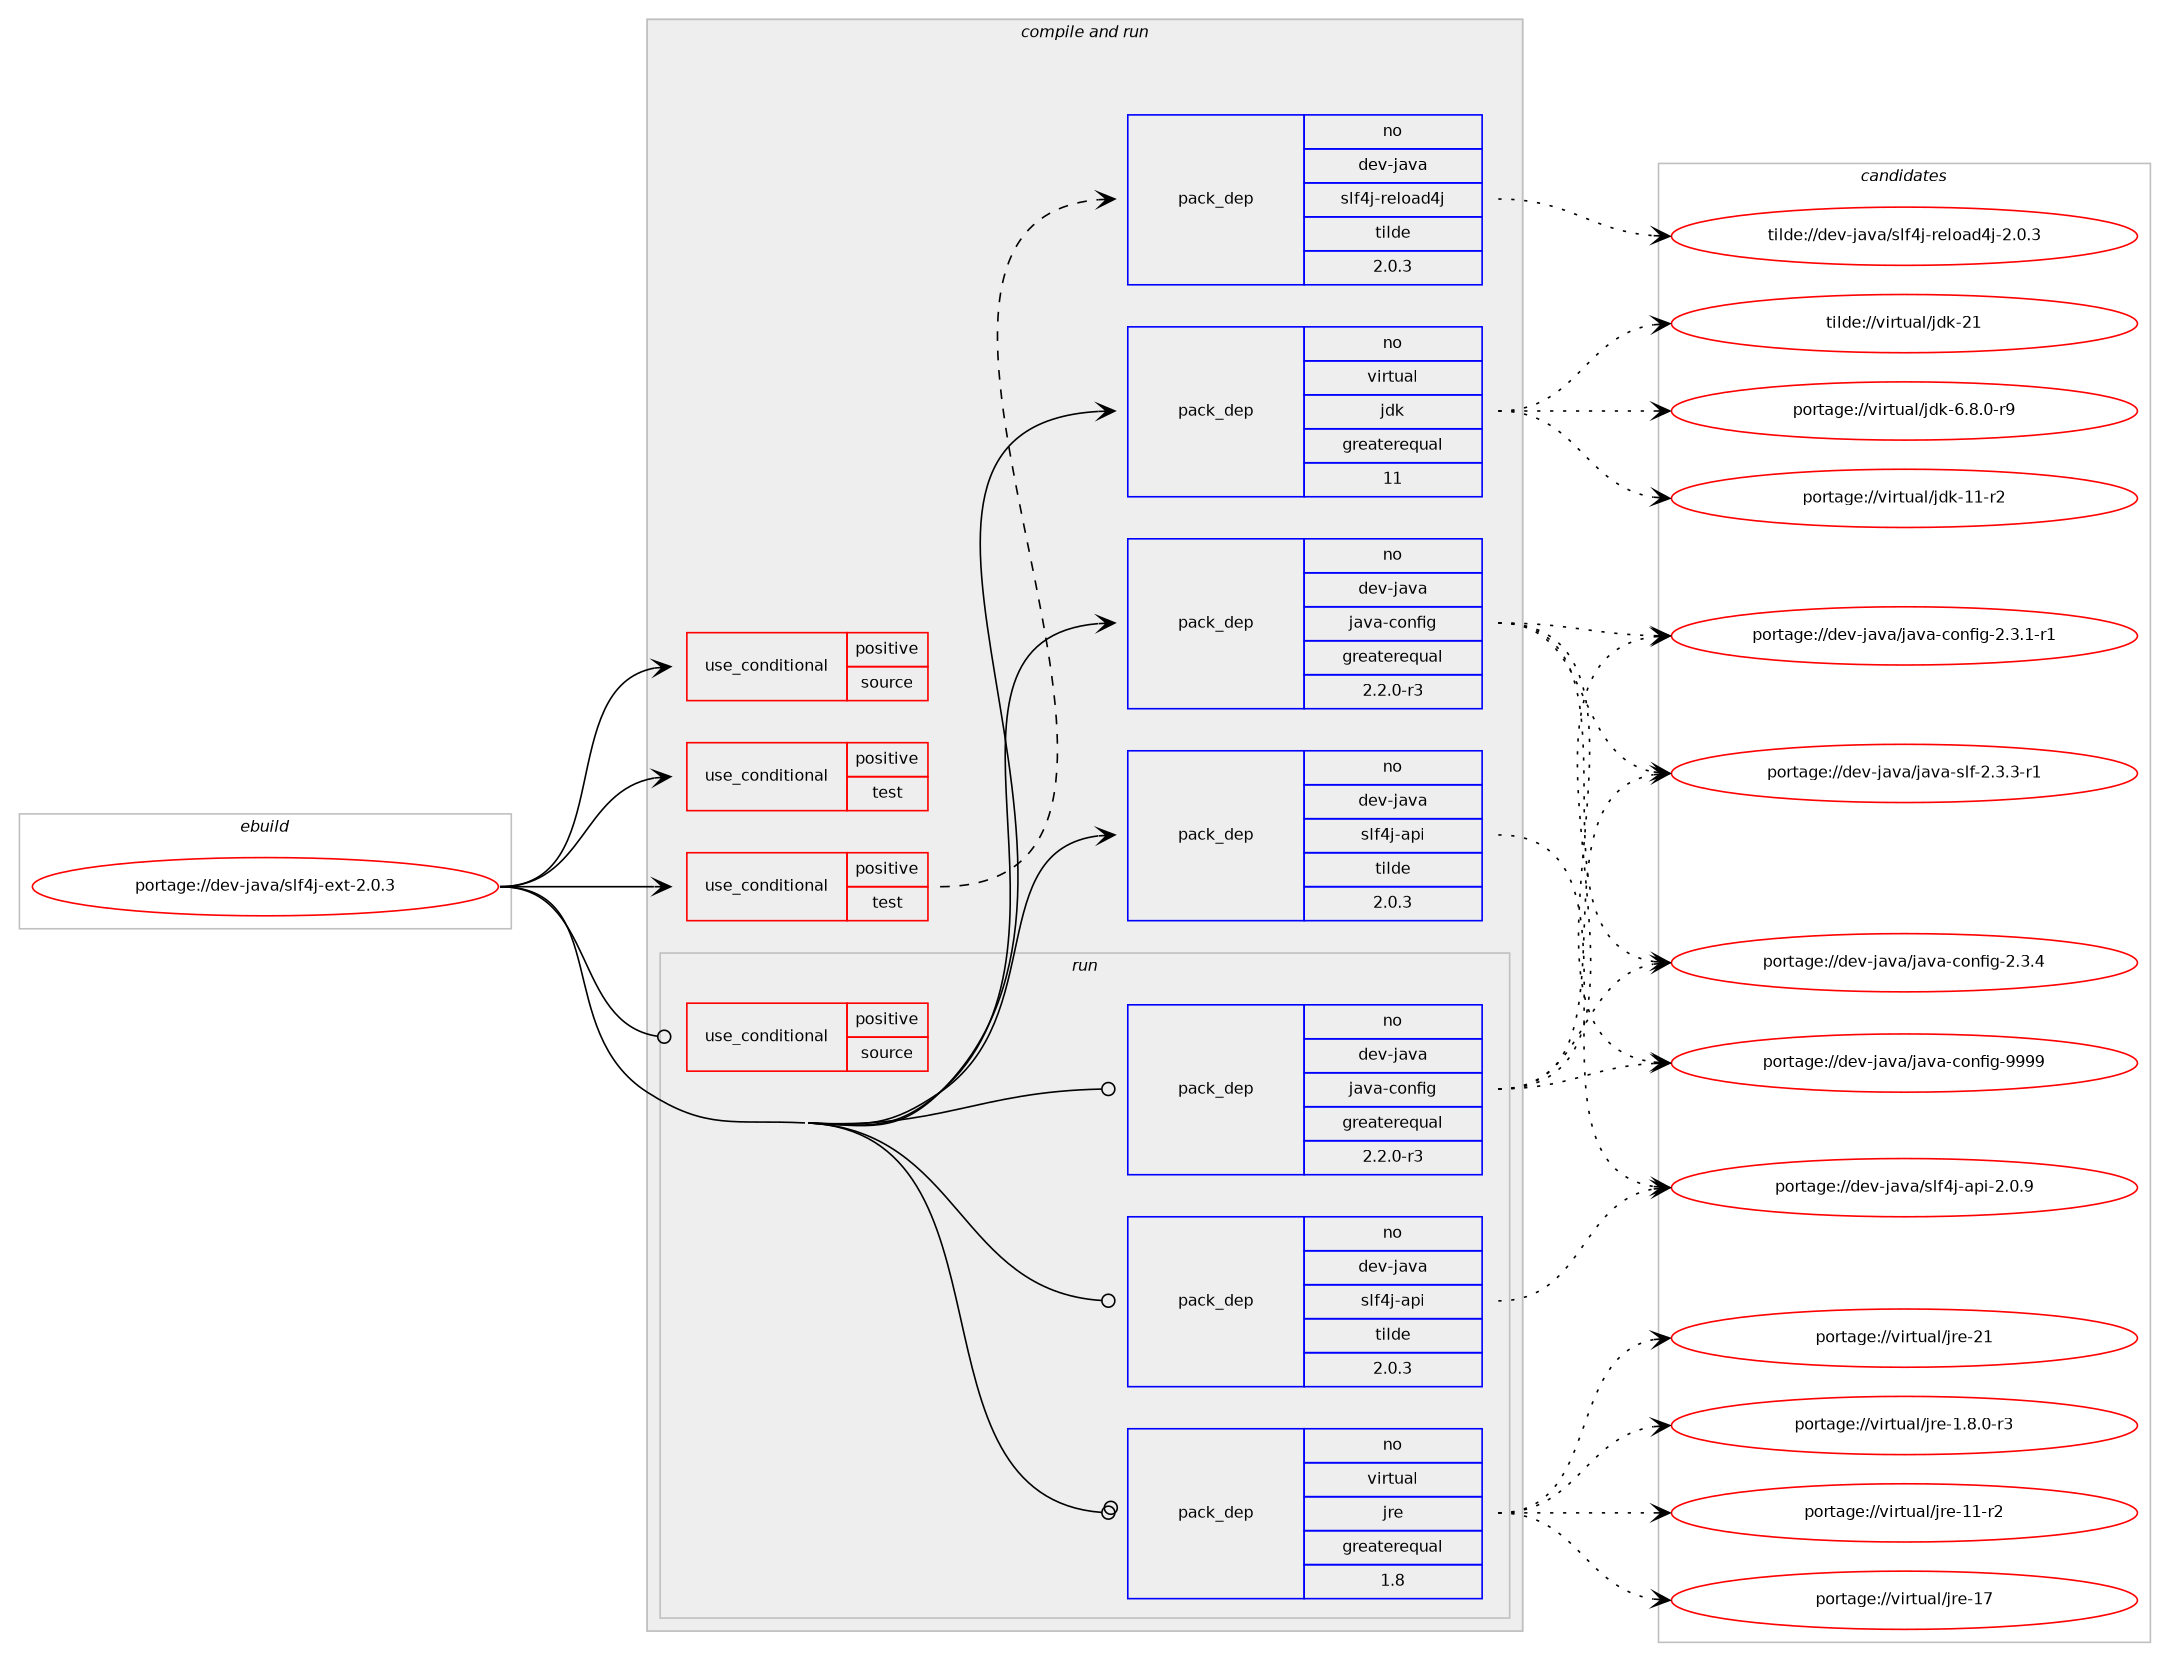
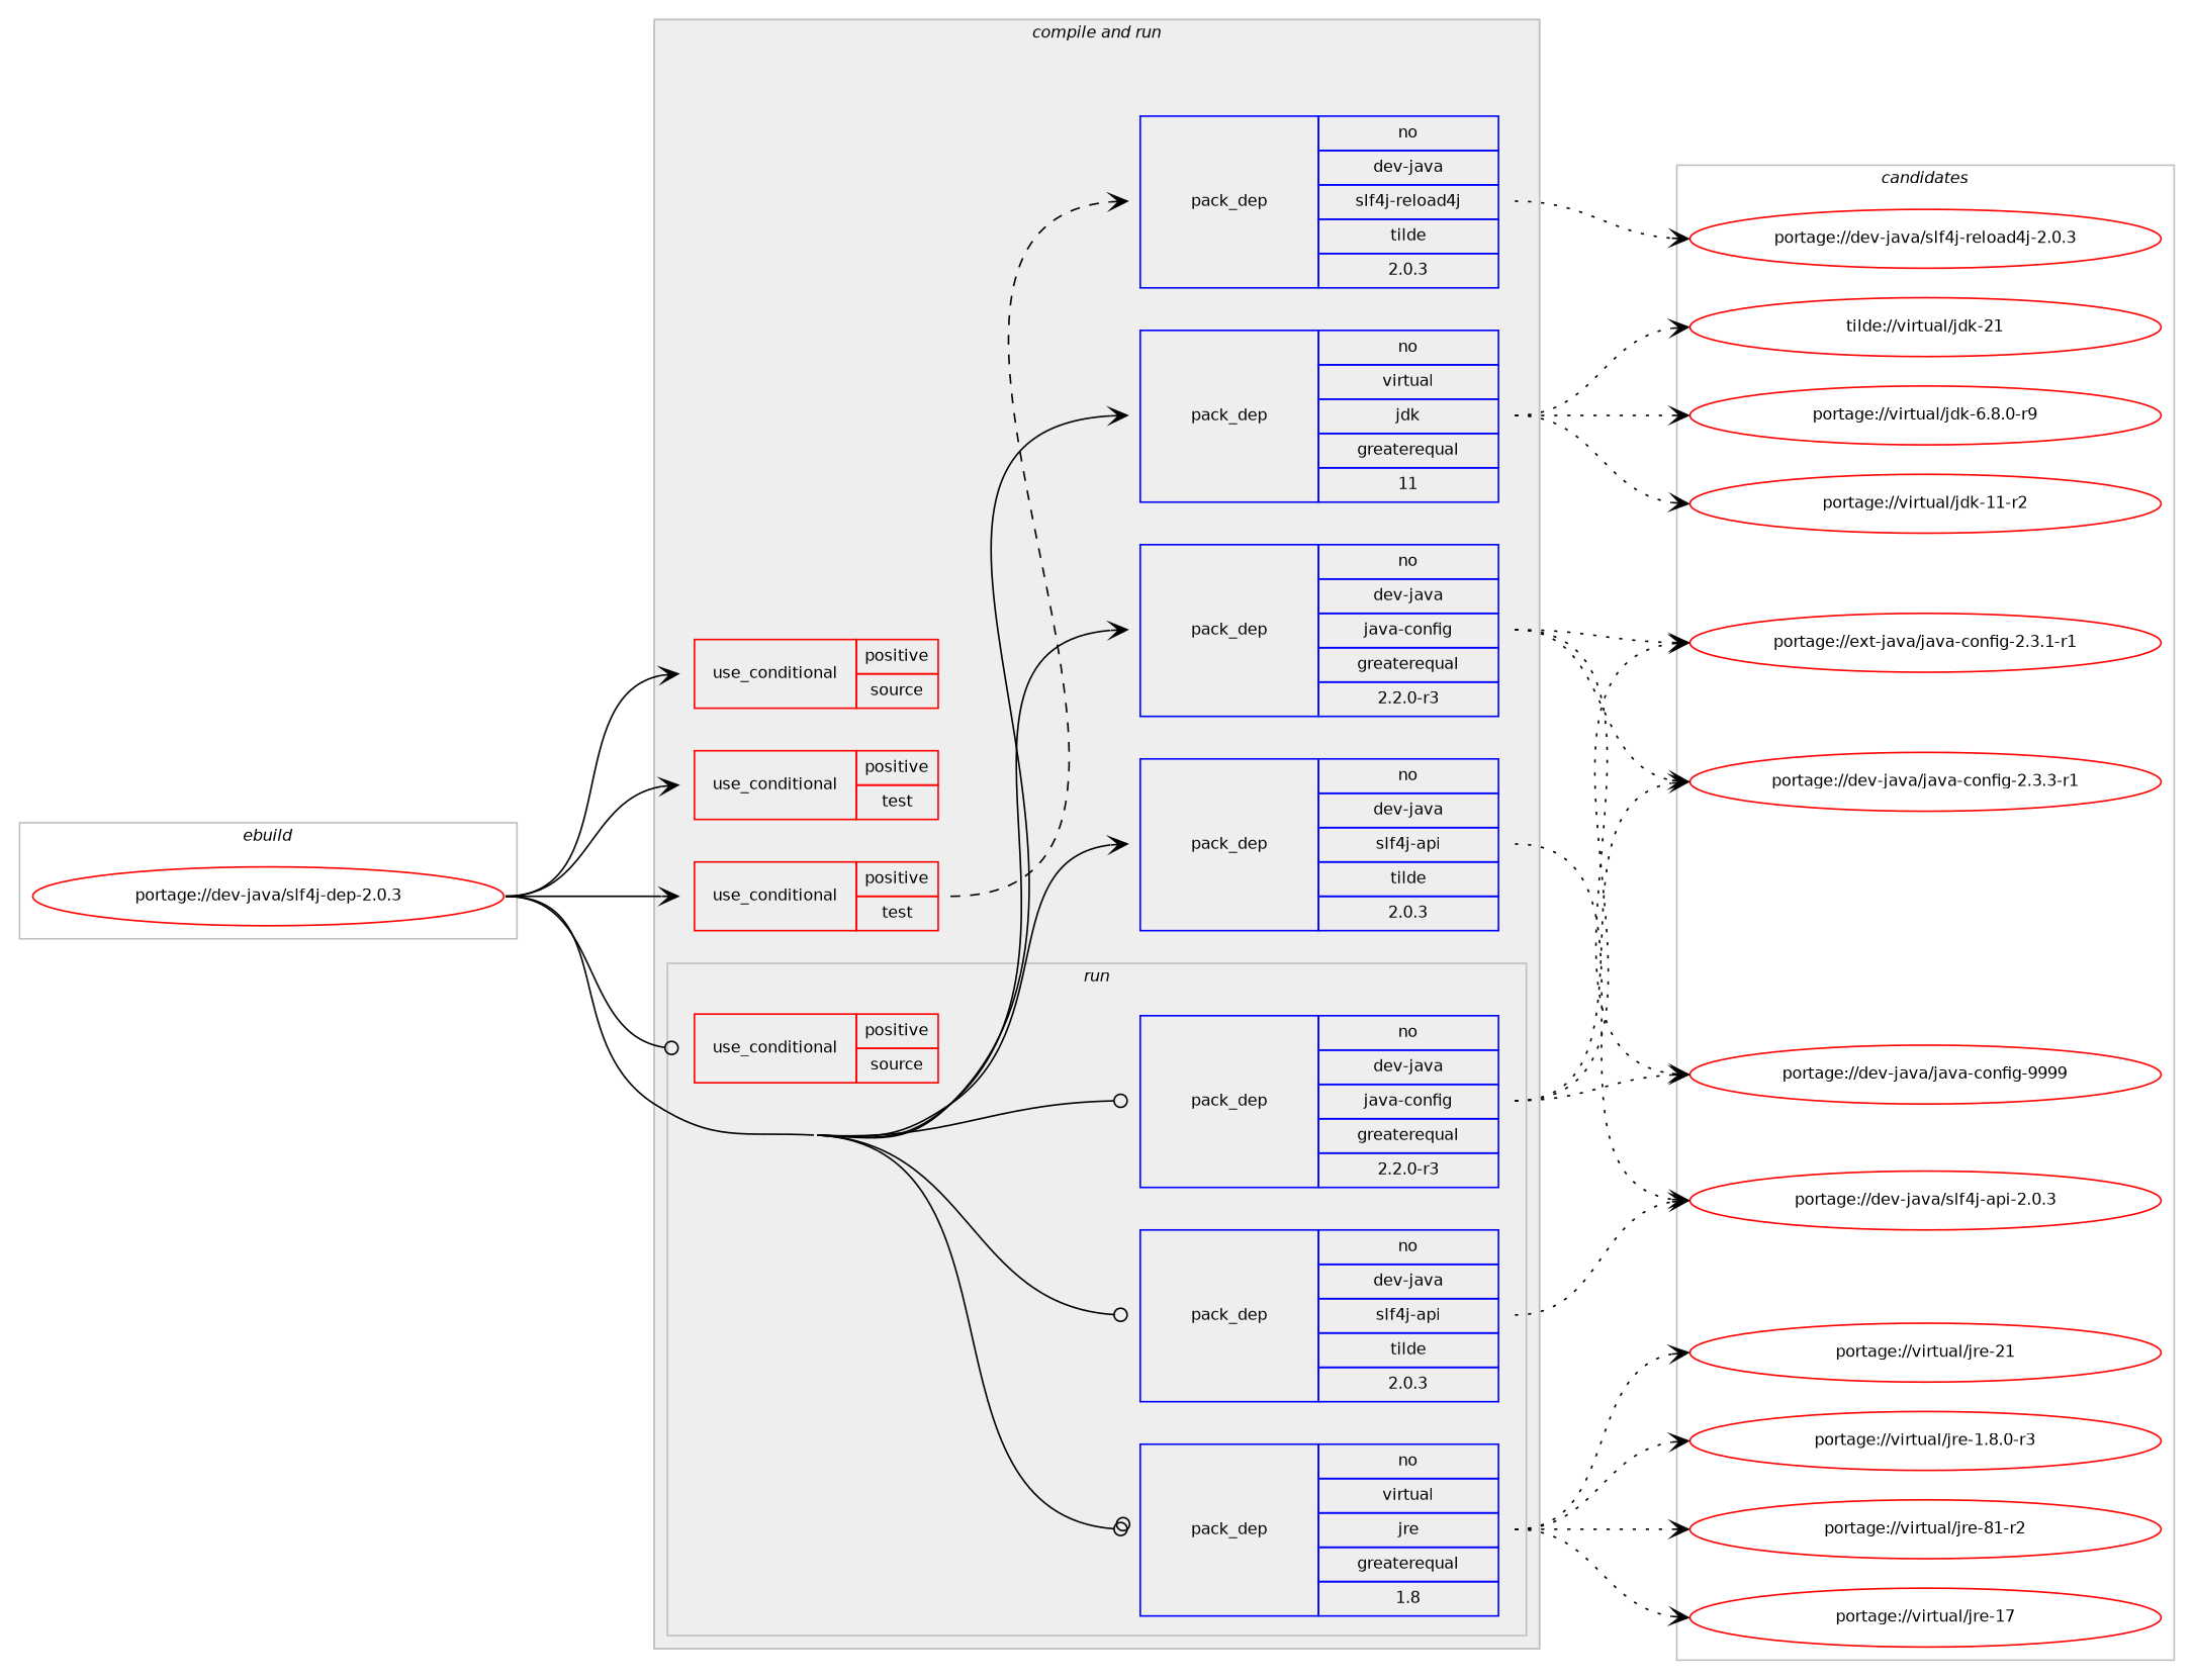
  digraph {
    compound=true
    concentrate=true
    fontname=Helvetica
    fontsize=10
    newrank=true
    rankdir=LR
    ranksep=1.5
    node [color=red fontname=Helvetica fontsize=10]
    edge [arrowhead=vee headport=w style=dotted tailport=e weight=100]
-   n1 [label="portage://dev-java/slf4j-ext-2.0.3" width=4]
+   n1 [label="portage://dev-java/slf4j-dep-2.0.3" width=4]
    n2 [label=<<TABLE BORDER="0" CELLBORDER="1" CELLSPACING="0" CELLPADDING="4"><TR><TD ROWSPAN="3" CELLPADDING="10">use_conditional</TD></TR><TR><TD>positive</TD></TR><TR><TD>source</TD></TR></TABLE>> shape=none]
    n3 [label=<<TABLE BORDER="0" CELLBORDER="1" CELLSPACING="0" CELLPADDING="4"><TR><TD ROWSPAN="3" CELLPADDING="10">use_conditional</TD></TR><TR><TD>positive</TD></TR><TR><TD>test</TD></TR></TABLE>> shape=none]
    n4 [color=blue label=<<TABLE BORDER="0" CELLBORDER="1" CELLSPACING="0" CELLPADDING="4" WIDTH="220"><TR><TD ROWSPAN="6" CELLPADDING="30">pack_dep</TD></TR><TR><TD WIDTH="110">no</TD></TR><TR><TD>dev-java</TD></TR><TR><TD>slf4j-reload4j</TD></TR><TR><TD>tilde</TD></TR><TR><TD>2.0.3</TD></TR></TABLE>> shape=none]
    n5 [label=<<TABLE BORDER="0" CELLBORDER="1" CELLSPACING="0" CELLPADDING="4"><TR><TD ROWSPAN="3" CELLPADDING="10">use_conditional</TD></TR><TR><TD>positive</TD></TR><TR><TD>test</TD></TR></TABLE>> shape=none]
    n6 [color=blue label=<<TABLE BORDER="0" CELLBORDER="1" CELLSPACING="0" CELLPADDING="4" WIDTH="220"><TR><TD ROWSPAN="6" CELLPADDING="30">pack_dep</TD></TR><TR><TD WIDTH="110">no</TD></TR><TR><TD>dev-java</TD></TR><TR><TD>java-config</TD></TR><TR><TD>greaterequal</TD></TR><TR><TD>2.2.0-r3</TD></TR></TABLE>> shape=none]
    n7 [color=blue label=<<TABLE BORDER="0" CELLBORDER="1" CELLSPACING="0" CELLPADDING="4" WIDTH="220"><TR><TD ROWSPAN="6" CELLPADDING="30">pack_dep</TD></TR><TR><TD WIDTH="110">no</TD></TR><TR><TD>dev-java</TD></TR><TR><TD>slf4j-api</TD></TR><TR><TD>tilde</TD></TR><TR><TD>2.0.3</TD></TR></TABLE>> shape=none]
    n8 [color=blue label=<<TABLE BORDER="0" CELLBORDER="1" CELLSPACING="0" CELLPADDING="4" WIDTH="220"><TR><TD ROWSPAN="6" CELLPADDING="30">pack_dep</TD></TR><TR><TD WIDTH="110">no</TD></TR><TR><TD>virtual</TD></TR><TR><TD>jdk</TD></TR><TR><TD>greaterequal</TD></TR><TR><TD>11</TD></TR></TABLE>> shape=none]
    n9 [label=<<TABLE BORDER="0" CELLBORDER="1" CELLSPACING="0" CELLPADDING="4"><TR><TD ROWSPAN="3" CELLPADDING="10">use_conditional</TD></TR><TR><TD>positive</TD></TR><TR><TD>source</TD></TR></TABLE>> shape=none]
    n10 [color=blue label=<<TABLE BORDER="0" CELLBORDER="1" CELLSPACING="0" CELLPADDING="4" WIDTH="220"><TR><TD ROWSPAN="6" CELLPADDING="30">pack_dep</TD></TR><TR><TD WIDTH="110">no</TD></TR><TR><TD>dev-java</TD></TR><TR><TD>java-config</TD></TR><TR><TD>greaterequal</TD></TR><TR><TD>2.2.0-r3</TD></TR></TABLE>> shape=none]
    n11 [color=blue label=<<TABLE BORDER="0" CELLBORDER="1" CELLSPACING="0" CELLPADDING="4" WIDTH="220"><TR><TD ROWSPAN="6" CELLPADDING="30">pack_dep</TD></TR><TR><TD WIDTH="110">no</TD></TR><TR><TD>dev-java</TD></TR><TR><TD>slf4j-api</TD></TR><TR><TD>tilde</TD></TR><TR><TD>2.0.3</TD></TR></TABLE>> shape=none]
    n12 [color=blue label=<<TABLE BORDER="0" CELLBORDER="1" CELLSPACING="0" CELLPADDING="4" WIDTH="220"><TR><TD ROWSPAN="6" CELLPADDING="30">pack_dep</TD></TR><TR><TD WIDTH="110">no</TD></TR><TR><TD>virtual</TD></TR><TR><TD>jre</TD></TR><TR><TD>greaterequal</TD></TR><TR><TD>1.8</TD></TR></TABLE>> shape=none]
-   n13 [label="tilde://dev-java/slf4j-reload4j-2.0.3" width=4]
-   n14 [label="portage://dev-java/java-config-2.3.1-r1" width=4]
-   n15 [label="portage://dev-java/java-slf-2.3.3-r1" width=4]
-   n16 [label="portage://dev-java/java-config-2.3.4" width=4]
+   n13 [label="portage://dev-java/slf4j-reload4j-2.0.3" width=4]
+   n14 [label="portage://ext-java/java-config-2.3.1-r1" width=4]
+   n15 [label="portage://dev-java/java-config-2.3.3-r1" width=4]
    n17 [label="portage://dev-java/java-config-9999" width=4]
-   n18 [label="portage://dev-java/slf4j-api-2.0.9" width=4]
+   n18 [label="portage://dev-java/slf4j-api-2.0.3" width=4]
    n19 [label="portage://virtual/jdk-6.8.0-r9" width=4]
    n20 [label="portage://virtual/jdk-11-r2" width=4]
    n21 [label="tilde://virtual/jdk-21" width=4]
    n22 [label="portage://virtual/jre-1.8.0-r3" width=4]
-   n23 [label="portage://virtual/jre-11-r2" width=4]
+   n23 [label="portage://virtual/jre-81-r2" width=4]
    n24 [label="portage://virtual/jre-17" width=4]
    n25 [label="portage://virtual/jre-21" width=4]
    subgraph cluster_1 {
      color=gray
      label=<<i>ebuild</i>>
      rank=same
      n1
    }
    subgraph cluster_2 {
      color=gray
      label=<<i>dependencies</i>>
      subgraph cluster_3 {
        color=gray
        fillcolor="#eeeeee"
        label=<<i>compile</i>>
        style=filled
        subgraph sub_4 {
          color=gray
          fillcolor="#eeeeee"
          label=<<i>compile</i>>
          style=filled
          n2
        }
        subgraph sub_5 {
          color=gray
          fillcolor="#eeeeee"
          label=<<i>compile</i>>
          style=filled
          n3
        }
        subgraph sub_6 {
          color=gray
          fillcolor="#eeeeee"
          label=<<i>compile</i>>
          style=filled
          n5
          subgraph sub_7 {
            color=gray
            fillcolor="#eeeeee"
            label=<<i>compile</i>>
            style=filled
            n4
          }
        }
        subgraph sub_8 {
          color=gray
          fillcolor="#eeeeee"
          label=<<i>compile</i>>
          style=filled
          n6
        }
        subgraph sub_9 {
          color=gray
          fillcolor="#eeeeee"
          label=<<i>compile</i>>
          style=filled
          n7
        }
        subgraph sub_10 {
          color=gray
          fillcolor="#eeeeee"
          label=<<i>compile</i>>
          style=filled
          n8
        }
      }
      subgraph cluster_11 {
        color=gray
        fillcolor="#eeeeee"
        label=<<i>compile and run</i>>
        style=filled
      }
      subgraph cluster_12 {
        color=gray
        fillcolor="#eeeeee"
        label=<<i>run</i>>
        style=filled
        subgraph sub_13 {
          color=gray
          fillcolor="#eeeeee"
          label=<<i>run</i>>
          style=filled
          n9
        }
        subgraph sub_14 {
          color=gray
          fillcolor="#eeeeee"
          label=<<i>run</i>>
          style=filled
          n10
        }
        subgraph sub_15 {
          color=gray
          fillcolor="#eeeeee"
          label=<<i>run</i>>
          style=filled
          n11
        }
        subgraph sub_16 {
          color=gray
          fillcolor="#eeeeee"
          label=<<i>run</i>>
          style=filled
          n12
        }
      }
    }
    subgraph cluster_17 {
      color=gray
      label=<<i>candidates</i>>
      rank=same
      subgraph sub_18 {
        color=black
        label=<<i>candidates</i>>
        nodesep=1
        rank=same
        n13
      }
      subgraph sub_19 {
        color=black
        label=<<i>candidates</i>>
        nodesep=1
        rank=same
        n14
        n15
-       n16
        n17
      }
      subgraph sub_20 {
        color=black
        label=<<i>candidates</i>>
        nodesep=1
        rank=same
        n18
      }
      subgraph sub_21 {
        color=black
        label=<<i>candidates</i>>
        nodesep=1
        rank=same
        n19
        n20
        n21
      }
      subgraph sub_22 {
        color=black
        label=<<i>candidates</i>>
        nodesep=1
        rank=same
        n14
        n15
-       n16
        n17
      }
      subgraph sub_23 {
        color=black
        label=<<i>candidates</i>>
        nodesep=1
        rank=same
        n18
      }
      subgraph sub_24 {
        color=black
        label=<<i>candidates</i>>
        nodesep=1
        rank=same
        n22
        n23
        n24
        n25
      }
    }
    n1 -> n2 [style=solid weight=20]
    n1 -> n3 [style=solid weight=20]
    n1 -> n5 [style=solid weight=20]
    n1 -> n6 [style=solid weight=20]
    n1 -> n7 [style=solid weight=20]
    n1 -> n8 [style=solid weight=20]
    n1 -> n9 [arrowhead=odot style=solid weight=20]
    n1 -> n10 [arrowhead=odot style=solid weight=20]
    n1 -> n11 [arrowhead=odot style=solid weight=20]
    n1 -> n12 [arrowhead=odot style=solid weight=20]
    n4 -> n13
    n5 -> n4 [style=dashed weight=20]
    n6 -> n14
    n6 -> n15
-   n6 -> n16
    n6 -> n17
    n7 -> n18
    n8 -> n19
    n8 -> n20
    n8 -> n21
    n10 -> n14
    n10 -> n15
-   n10 -> n16
    n10 -> n17
    n11 -> n18
    n12 -> n22
    n12 -> n23
    n12 -> n24
    n12 -> n25
  }
